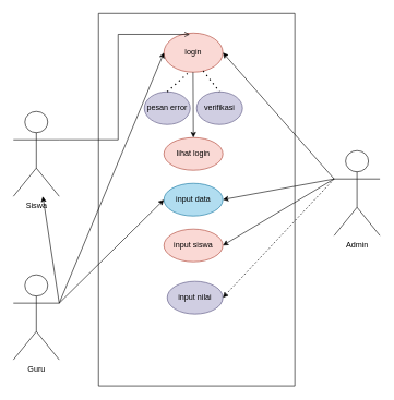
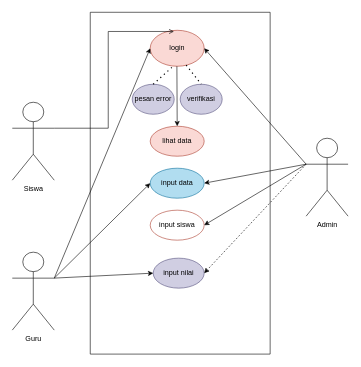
  <mxCell id="0" value="" />
  <mxCell id="1" parent="0" />
  <mxCell id="2" value="" style="swimlane;startSize=0;" vertex="1" parent="1"><mxGeometry x="150" y="20" width="300" height="570" as="geometry" /></mxCell>
  <mxCell id="3" value="login" style="ellipse;whiteSpace=wrap;html=1;fillColor=#fad9d5;strokeColor=#ae4132;" vertex="1" parent="2"><mxGeometry x="100" y="30" width="90" height="60" as="geometry" /></mxCell>
  <mxCell id="4" value="input nilai" style="ellipse;whiteSpace=wrap;html=1;fillColor=#d0cee2;strokeColor=#56517e;" vertex="1" parent="2"><mxGeometry x="105" y="410" width="85" height="50" as="geometry" /></mxCell>
  <mxCell id="5" style="edgeStyle=orthogonalEdgeStyle;rounded=0;orthogonalLoop=1;jettySize=auto;html=1;exitX=0.5;exitY=1;exitDx=0;exitDy=0;" edge="1" parent="2" source="4" target="4"><mxGeometry relative="1" as="geometry" /></mxCell>
- <mxCell id="6" value="input siswa" style="ellipse;whiteSpace=wrap;html=1;fillColor=#fad9d5;strokeColor=#ae4132;" vertex="1" parent="2"><mxGeometry x="100" y="330" width="90" height="50" as="geometry" /></mxCell>
- <mxCell id="7" value="lihat login" style="ellipse;whiteSpace=wrap;html=1;fillColor=#fad9d5;strokeColor=#ae4132;" vertex="1" parent="2"><mxGeometry x="100" y="190" width="90" height="50" as="geometry" /></mxCell>
+ <mxCell id="6" value="input siswa" style="ellipse;whiteSpace=wrap;html=1;fillColor=#ffffff;strokeColor=#ae4132;" vertex="1" parent="2"><mxGeometry x="100" y="330" width="90" height="50" as="geometry" /></mxCell>
+ <mxCell id="7" value="lihat data" style="ellipse;whiteSpace=wrap;html=1;fillColor=#fad9d5;strokeColor=#ae4132;" vertex="1" parent="2"><mxGeometry x="100" y="190" width="90" height="50" as="geometry" /></mxCell>
  <mxCell id="8" value="pesan error" style="ellipse;whiteSpace=wrap;html=1;fillColor=#d0cee2;strokeColor=#56517e;" vertex="1" parent="2"><mxGeometry x="70" y="120" width="70" height="50" as="geometry" /></mxCell>
  <mxCell id="9" value="verifikasi" style="ellipse;whiteSpace=wrap;html=1;fillColor=#d0cee2;strokeColor=#56517e;" vertex="1" parent="2"><mxGeometry x="150" y="120" width="70" height="50" as="geometry" /></mxCell>
  <mxCell id="10" value="" style="endArrow=none;dashed=1;html=1;dashPattern=1 3;strokeWidth=2;rounded=0;exitX=0.5;exitY=0;exitDx=0;exitDy=0;entryX=0.4;entryY=1.033;entryDx=0;entryDy=0;entryPerimeter=0;" edge="1" parent="2" source="8" target="3"><mxGeometry width="50" height="50" relative="1" as="geometry"><mxPoint x="160" y="90" as="sourcePoint" /><mxPoint x="210" y="40" as="targetPoint" /></mxGeometry></mxCell>
  <mxCell id="11" value="" style="endArrow=none;dashed=1;html=1;dashPattern=1 3;strokeWidth=2;rounded=0;entryX=0.5;entryY=0;entryDx=0;entryDy=0;exitX=0.667;exitY=0.967;exitDx=0;exitDy=0;exitPerimeter=0;" edge="1" parent="2" source="3" target="9"><mxGeometry width="50" height="50" relative="1" as="geometry"><mxPoint x="160" y="90" as="sourcePoint" /><mxPoint x="210" y="40" as="targetPoint" /></mxGeometry></mxCell>
  <mxCell id="12" value="" style="endArrow=classic;html=1;rounded=0;exitX=0.5;exitY=1;exitDx=0;exitDy=0;entryX=0.5;entryY=0;entryDx=0;entryDy=0;" edge="1" parent="2" target="7"><mxGeometry width="50" height="50" relative="1" as="geometry"><mxPoint x="144.5" y="90" as="sourcePoint" /><mxPoint x="150" y="180" as="targetPoint" /></mxGeometry></mxCell>
  <mxCell id="13" value="input data" style="ellipse;whiteSpace=wrap;html=1;fillColor=#b1ddf0;strokeColor=#10739e;" vertex="1" parent="2"><mxGeometry x="100" y="260" width="90" height="50" as="geometry" /></mxCell>
  <mxCell id="14" style="edgeStyle=elbowEdgeStyle;rounded=0;orthogonalLoop=1;jettySize=auto;html=1;exitX=1;exitY=0.333;exitDx=0;exitDy=0;exitPerimeter=0;entryX=0.439;entryY=0.033;entryDx=0;entryDy=0;entryPerimeter=0;endArrow=open;" edge="1" parent="1" source="15" target="3"><mxGeometry relative="1" as="geometry"><Array as="points"><mxPoint x="180" y="70" /></Array></mxGeometry></mxCell>
  <mxCell id="15" value="Siswa" style="shape=umlActor;verticalLabelPosition=bottom;verticalAlign=top;html=1;outlineConnect=0;" vertex="1" parent="1"><mxGeometry x="20" y="170" width="70" height="130" as="geometry" /></mxCell>
  <mxCell id="16" value="Guru" style="shape=umlActor;verticalLabelPosition=bottom;verticalAlign=top;html=1;outlineConnect=0;" vertex="1" parent="1"><mxGeometry x="20" y="420" width="70" height="130" as="geometry" /></mxCell>
  <mxCell id="17" value="Admin" style="shape=umlActor;verticalLabelPosition=bottom;verticalAlign=top;html=1;outlineConnect=0;" vertex="1" parent="1"><mxGeometry x="510" y="230" width="70" height="130" as="geometry" /></mxCell>
  <mxCell id="18" value="" style="endArrow=classic;html=1;rounded=0;entryX=1;entryY=0.5;entryDx=0;entryDy=0;exitX=0;exitY=0.333;exitDx=0;exitDy=0;exitPerimeter=0;dashed=1;" edge="1" parent="1" source="17" target="4"><mxGeometry width="50" height="50" relative="1" as="geometry"><mxPoint x="520" y="270" as="sourcePoint" /><mxPoint x="390" y="470" as="targetPoint" /></mxGeometry></mxCell>
- <mxCell id="19" value="" style="endArrow=classic;html=1;rounded=0;exitX=1;exitY=0.333;exitDx=0;exitDy=0;exitPerimeter=0;" edge="1" parent="1" source="16" target="15"><mxGeometry width="50" height="50" relative="1" as="geometry"><mxPoint x="330" y="410" as="sourcePoint" /><mxPoint x="380" y="360" as="targetPoint" /></mxGeometry></mxCell>
+ <mxCell id="19" value="" style="endArrow=classic;html=1;rounded=0;exitX=1;exitY=0.333;exitDx=0;exitDy=0;exitPerimeter=0;entryX=0;entryY=0.5;entryDx=0;entryDy=0;" edge="1" parent="1" source="16" target="4"><mxGeometry width="50" height="50" relative="1" as="geometry"><mxPoint x="330" y="410" as="sourcePoint" /><mxPoint x="380" y="360" as="targetPoint" /></mxGeometry></mxCell>
  <mxCell id="20" value="" style="endArrow=classic;html=1;rounded=0;exitX=0;exitY=0.333;exitDx=0;exitDy=0;exitPerimeter=0;entryX=1;entryY=0.5;entryDx=0;entryDy=0;" edge="1" parent="1" source="17" target="6"><mxGeometry width="50" height="50" relative="1" as="geometry"><mxPoint x="330" y="410" as="sourcePoint" /><mxPoint x="380" y="360" as="targetPoint" /></mxGeometry></mxCell>
  <mxCell id="21" value="" style="endArrow=classic;html=1;rounded=0;exitX=1;exitY=0.333;exitDx=0;exitDy=0;exitPerimeter=0;entryX=0;entryY=0.5;entryDx=0;entryDy=0;" edge="1" parent="1" source="16" target="3"><mxGeometry width="50" height="50" relative="1" as="geometry"><mxPoint x="100" y="460" as="sourcePoint" /><mxPoint x="380" y="360" as="targetPoint" /></mxGeometry></mxCell>
  <mxCell id="22" value="" style="endArrow=classic;html=1;rounded=0;entryX=1;entryY=0.5;entryDx=0;entryDy=0;exitX=0;exitY=0.333;exitDx=0;exitDy=0;exitPerimeter=0;" edge="1" parent="1" source="17" target="3"><mxGeometry width="50" height="50" relative="1" as="geometry"><mxPoint x="330" y="410" as="sourcePoint" /><mxPoint x="380" y="360" as="targetPoint" /></mxGeometry></mxCell>
  <mxCell id="23" value="" style="endArrow=classic;html=1;rounded=0;exitX=0;exitY=0.333;exitDx=0;exitDy=0;exitPerimeter=0;entryX=1;entryY=0.5;entryDx=0;entryDy=0;" edge="1" parent="1" source="17" target="13"><mxGeometry width="50" height="50" relative="1" as="geometry"><mxPoint x="320" y="300" as="sourcePoint" /><mxPoint x="370" y="250" as="targetPoint" /></mxGeometry></mxCell>
  <mxCell id="24" value="" style="endArrow=classic;html=1;rounded=0;exitX=1;exitY=0.333;exitDx=0;exitDy=0;exitPerimeter=0;entryX=0;entryY=0.5;entryDx=0;entryDy=0;" edge="1" parent="1" source="16" target="13"><mxGeometry width="50" height="50" relative="1" as="geometry"><mxPoint x="160" y="460" as="sourcePoint" /><mxPoint x="210" y="410" as="targetPoint" /></mxGeometry></mxCell>
